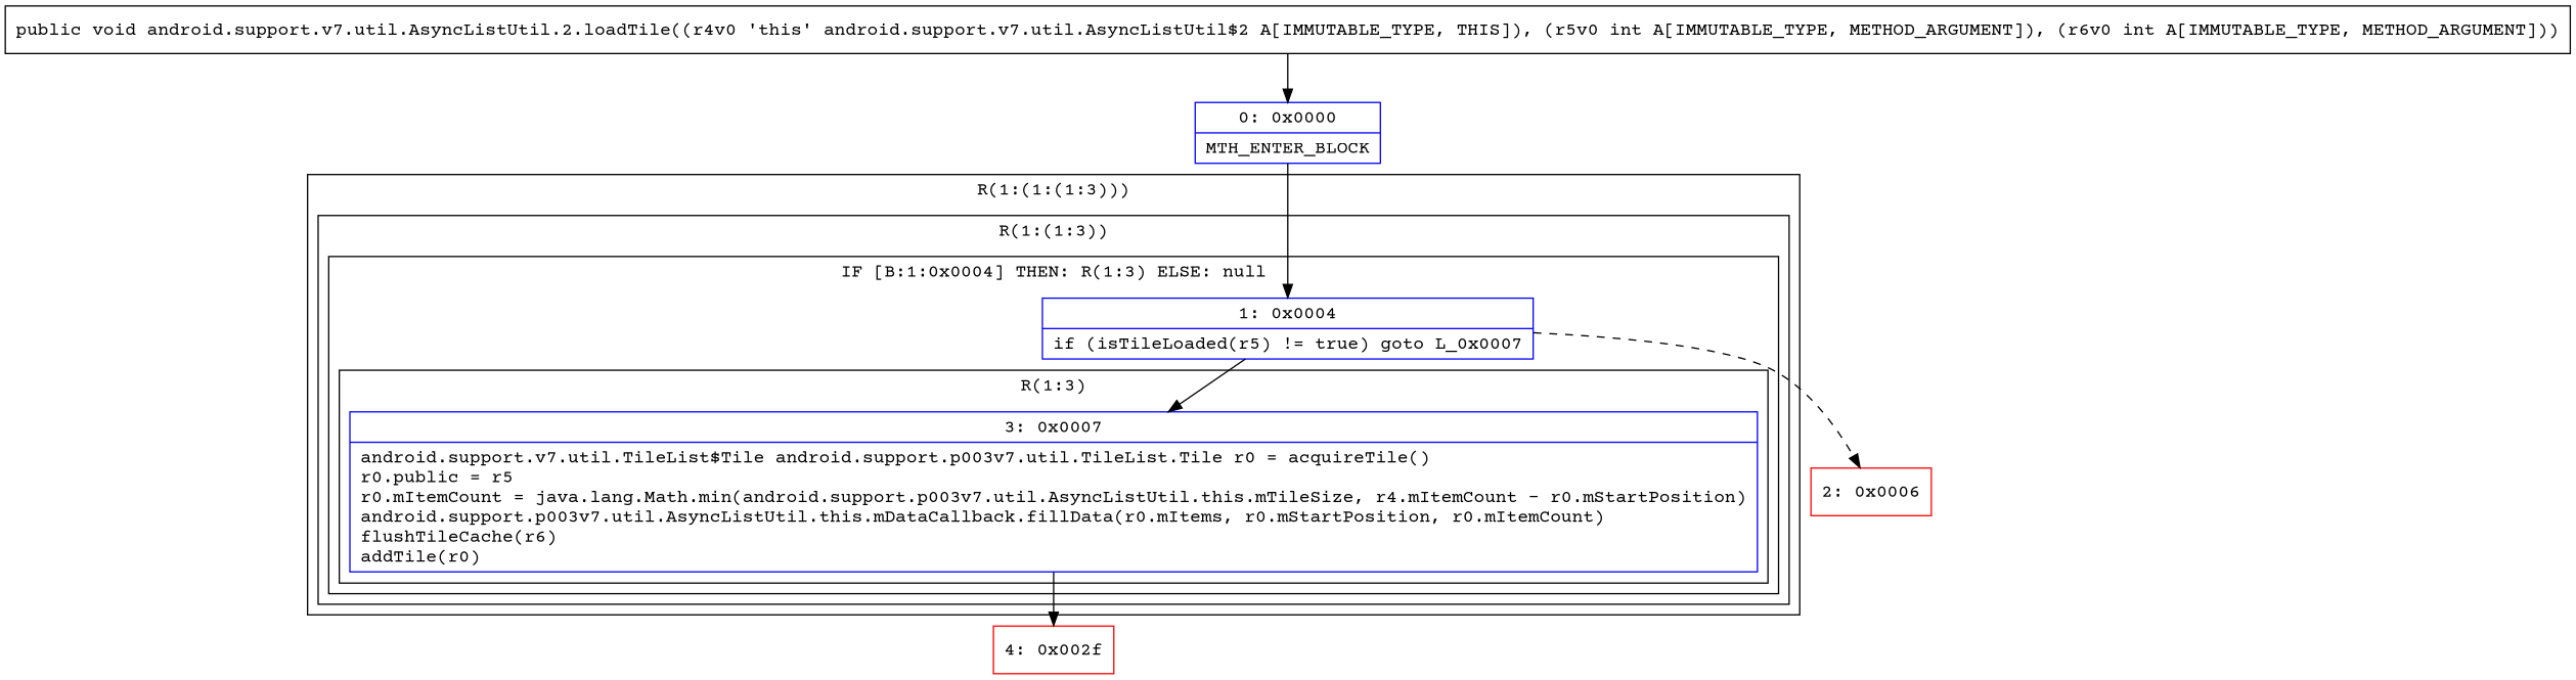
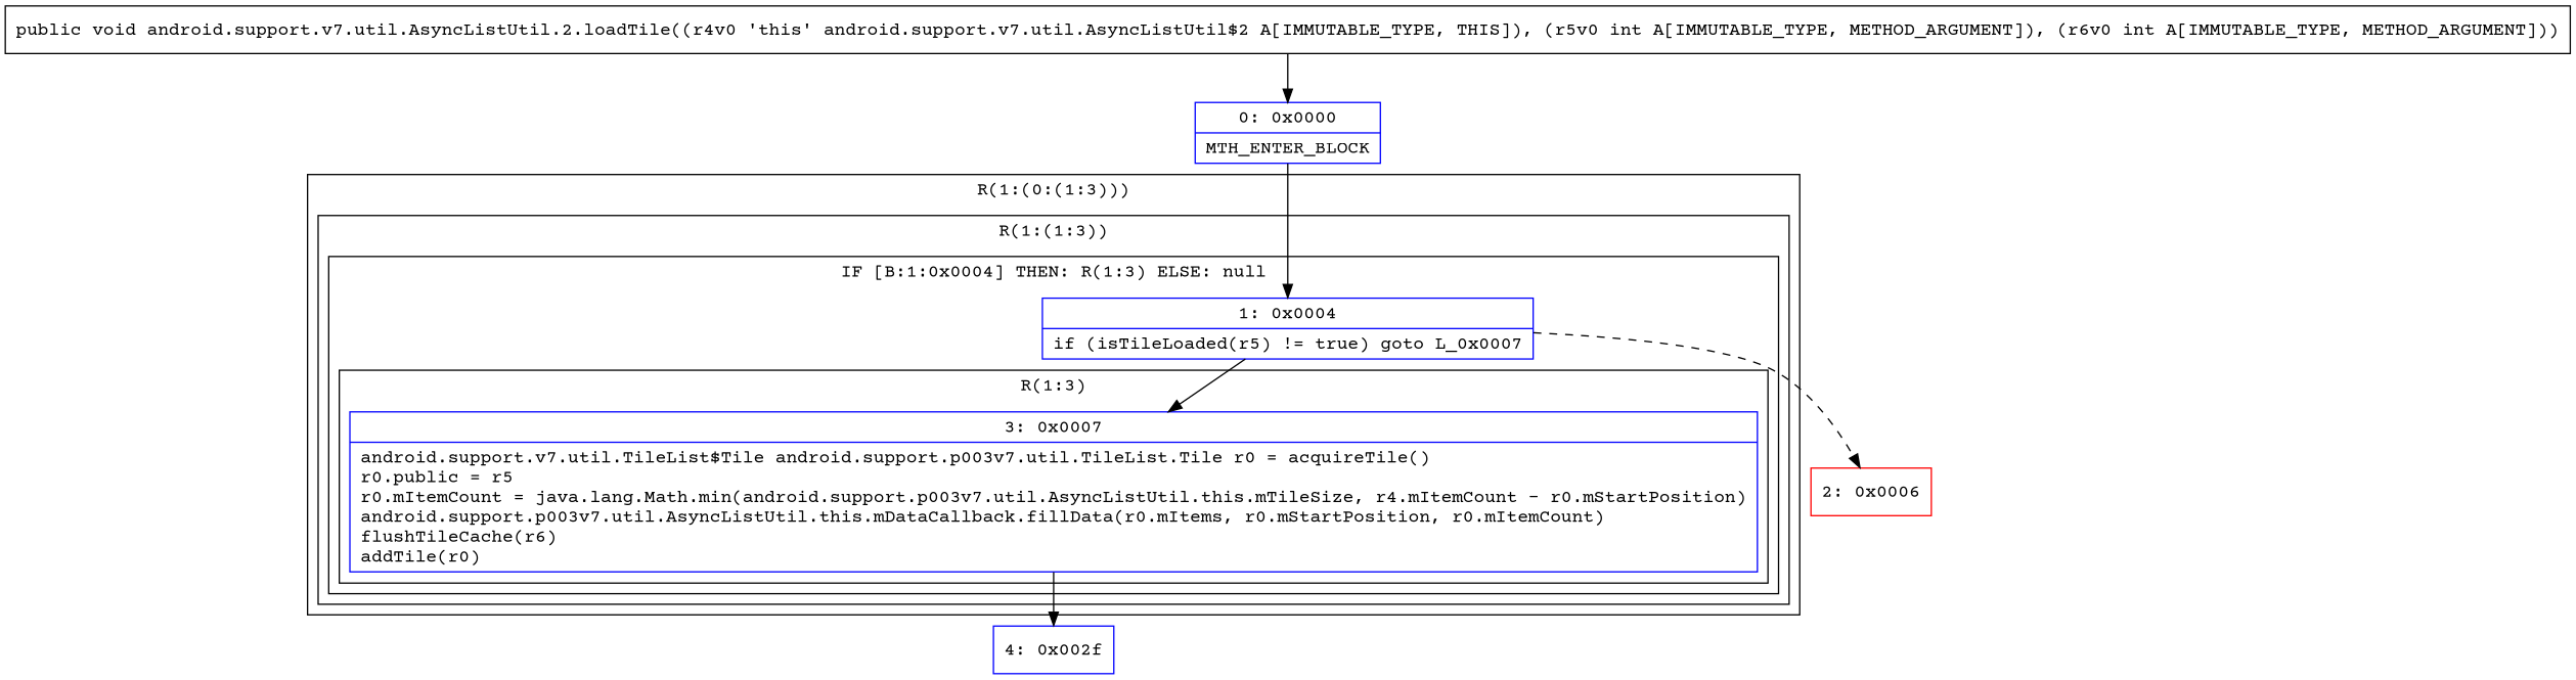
  digraph {
    fontname="Courier Prime"
    node [color=blue fontname="Courier Prime" shape=record]
    edge [fontname="Courier Prime"]
    n1 [label="{3\:\ 0x0007|android.support.v7.util.TileList$Tile android.support.p003v7.util.TileList.Tile r0 = acquireTile()\lr0.public = r5\lr0.mItemCount = java.lang.Math.min(android.support.p003v7.util.AsyncListUtil.this.mTileSize, r4.mItemCount \- r0.mStartPosition)\landroid.support.p003v7.util.AsyncListUtil.this.mDataCallback.fillData(r0.mItems, r0.mStartPosition, r0.mItemCount)\lflushTileCache(r6)\laddTile(r0)\l}"]
    n2 [label="{1\:\ 0x0004|if (isTileLoaded(r5) != true) goto L_0x0007\l}"]
-   n3 [color=red label="{4\:\ 0x002f}"]
+   n3 [label="{4\:\ 0x002f}"]
    n4 [color=red label="{2\:\ 0x0006}"]
    n5 [label="{0\:\ 0x0000|MTH_ENTER_BLOCK\l}"]
    n6 [label="{public void android.support.v7.util.AsyncListUtil.2.loadTile((r4v0 'this' android.support.v7.util.AsyncListUtil$2 A[IMMUTABLE_TYPE, THIS]), (r5v0 int A[IMMUTABLE_TYPE, METHOD_ARGUMENT]), (r6v0 int A[IMMUTABLE_TYPE, METHOD_ARGUMENT])) }" color=""]
    subgraph cluster_1 {
-     label="R(1:(1:(1:3)))"
+     label="R(1:(0:(1:3)))"
      subgraph cluster_2 {
        label="R(1:(1:3))"
        subgraph cluster_3 {
          label="IF [B:1:0x0004] THEN: R(1:3) ELSE: null"
          n2
          subgraph cluster_4 {
            label="R(1:3)"
            n1
          }
        }
      }
    }
    n1 -> n3
    n2 -> n1
    n2 -> n4 [style=dashed]
    n5 -> n2
    n6 -> n5
  }
